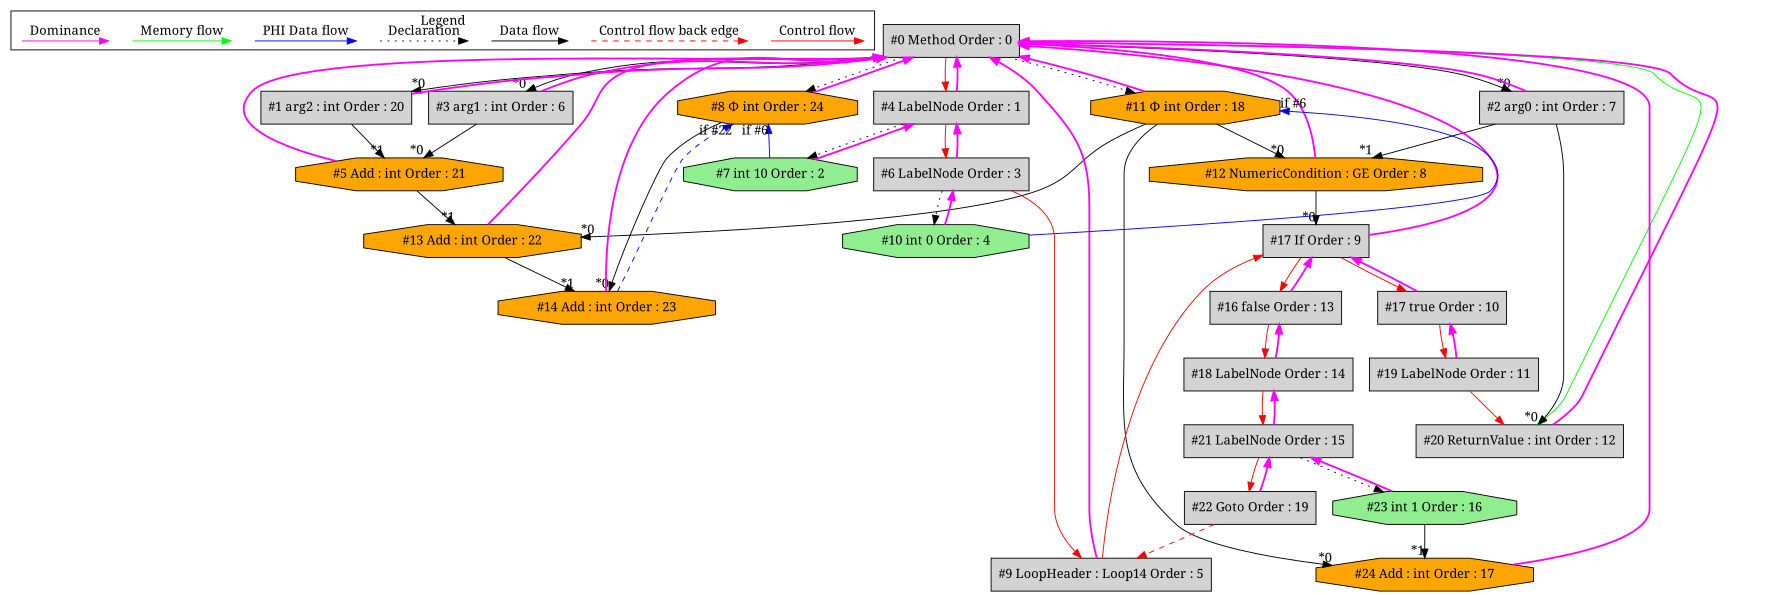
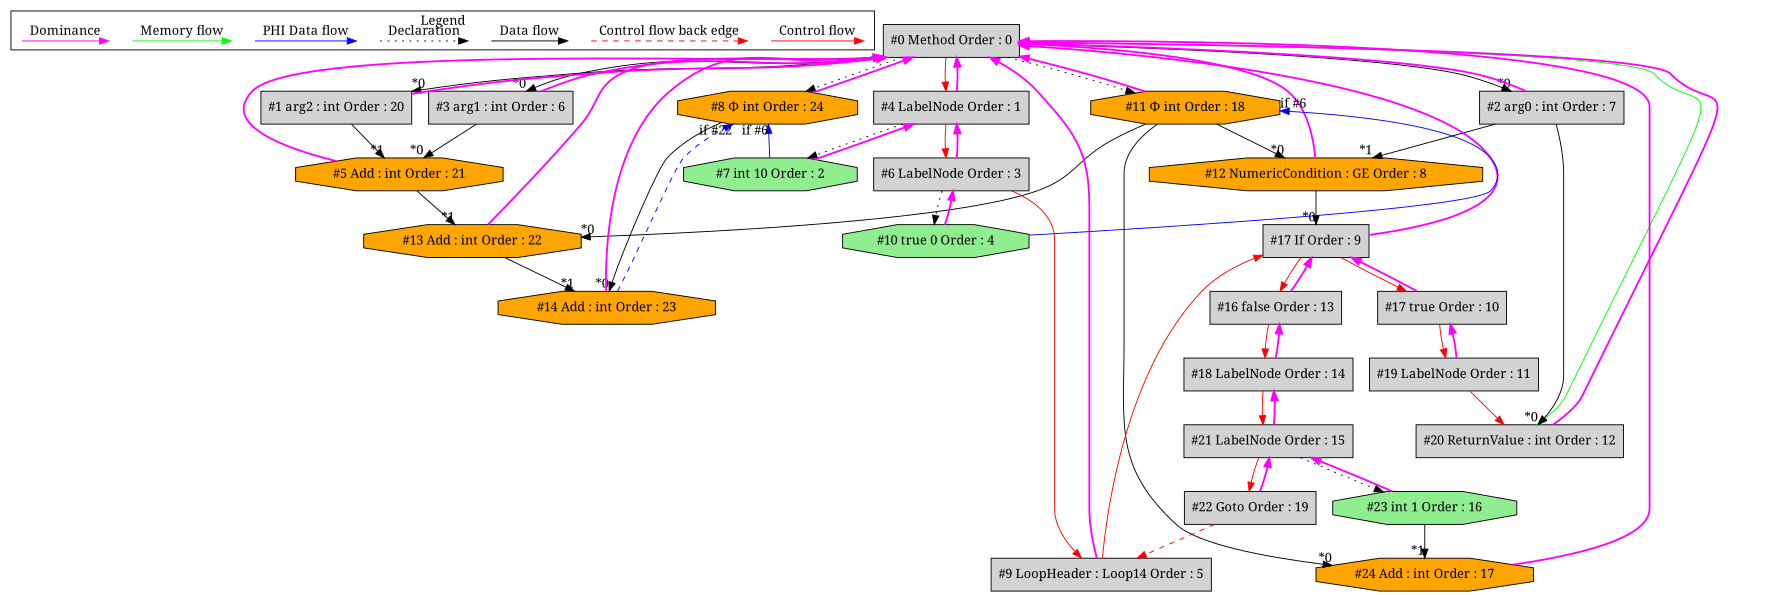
  digraph {
    fontname="Noto Serif"
    ordering=in
    node [fontname="Noto Serif" shape=box style=filled fillcolor=lightgrey]
    edge [color=fuchsia fontname="Noto Serif"]
    c0 [shape=point style=invis fillcolor=""]
    c1 [shape=point style=invis fillcolor=""]
    c2 [shape=point style=invis fillcolor=""]
    c3 [shape=point style=invis fillcolor=""]
    d0 [shape=point style=invis fillcolor=""]
    d1 [shape=point style=invis fillcolor=""]
    d2 [shape=point style=invis fillcolor=""]
    d3 [shape=point style=invis fillcolor=""]
    d4 [shape=point style=invis fillcolor=""]
    d5 [shape=point style=invis fillcolor=""]
    d6 [shape=point style=invis fillcolor=""]
    d7 [shape=point style=invis fillcolor=""]
    d8 [shape=point style=invis fillcolor=""]
    d9 [shape=point style=invis fillcolor=""]
    n15 [label="#0 Method Order : 0"]
    n16 [label="#1 arg2 : int Order : 20"]
    n17 [label="#2 arg0 : int Order : 7"]
    n18 [label="#3 arg1 : int Order : 6"]
    n19 [label="#4 LabelNode Order : 1"]
    n20 [fillcolor=orange label="#8 Φ int Order : 24" shape=octagon]
    n21 [fillcolor=orange label="#11 Φ int Order : 18" shape=octagon]
    n22 [label="#20 ReturnValue : int Order : 12"]
    n23 [fillcolor=orange label="#5 Add : int Order : 21" shape=octagon]
    n24 [fillcolor=orange label="#12 NumericCondition : GE Order : 8" shape=octagon]
    n25 [label="#6 LabelNode Order : 3"]
    n26 [fillcolor=lightgreen label="#7 int 10 Order : 2" shape=octagon]
    n27 [fillcolor=orange label="#14 Add : int Order : 23" shape=octagon]
    n28 [fillcolor=orange label="#13 Add : int Order : 22" shape=octagon]
    n29 [fillcolor=orange label="#24 Add : int Order : 17" shape=octagon]
    n30 [label="#17 If Order : 9"]
    n31 [label="#9 LoopHeader : Loop14 Order : 5"]
-   n32 [fillcolor=lightgreen label="#10 int 0 Order : 4" shape=octagon]
+   n32 [fillcolor=lightgreen label="#10 true 0 Order : 4" shape=octagon]
    n33 [label="#16 false Order : 13"]
    n34 [label="#17 true Order : 10"]
    n35 [label="#22 Goto Order : 19"]
    n36 [label="#21 LabelNode Order : 15"]
    n37 [label="#18 LabelNode Order : 14"]
    n38 [fillcolor=lightgreen label="#23 int 1 Order : 16" shape=octagon]
    n39 [label="#19 LabelNode Order : 11"]
    subgraph cluster_1 {
      label=Legend
      subgraph sub_2 {
        label=Legend
        rank=same
        c0
        c1
        c2
        c3
        d0
        d1
        d2
        d3
        d4
        d5
        d6
        d7
        d8
        d9
      }
    }
    c0 -> c1 [color=red label="Control flow" style=solid]
    c2 -> c3 [color=red label="Control flow back edge" style=dashed]
    d0 -> d1 [label="Data flow" color=""]
    d2 -> d3 [label=Declaration style=dotted color=""]
    d4 -> d5 [color=blue label="PHI Data flow"]
    d6 -> d7 [color=green label="Memory flow"]
    d8 -> d9 [label=Dominance style=solid]
    n15 -> n16 [headlabel="*0" labeldistance=2 color=""]
    n15 -> n17 [headlabel="*0" labeldistance=2 color=""]
    n15 -> n18 [headlabel="*0" labeldistance=2 color=""]
    n15 -> n19 [color=red fontcolor=red labeldistance=2]
    n15 -> n20 [style=dotted color=""]
    n15 -> n21 [style=dotted color=""]
    n15 -> n22 [color=green constraint=false labeldistance=2]
    n16 -> n15 [dir=forward penwidth=2]
    n16 -> n23 [headlabel="*1" labeldistance=2 color=""]
    n17 -> n15 [dir=forward penwidth=2]
    n17 -> n22 [headlabel="*0" labeldistance=2 color=""]
    n17 -> n24 [headlabel="*1" labeldistance=2 color=""]
    n18 -> n15 [dir=forward penwidth=2]
    n18 -> n23 [headlabel="*0" labeldistance=2 color=""]
    n19 -> n15 [dir=forward penwidth=2]
    n19 -> n25 [color=red fontcolor=red labeldistance=2]
    n19 -> n26 [style=dotted color=""]
    n20 -> n15 [dir=forward penwidth=2]
    n20 -> n27 [headlabel="*0" labeldistance=2 color=""]
    n21 -> n15 [dir=forward penwidth=2]
    n21 -> n24 [headlabel="*0" labeldistance=2 color=""]
    n21 -> n28 [headlabel="*0" labeldistance=2 color=""]
    n21 -> n29 [headlabel="*0" labeldistance=2 color=""]
    n22 -> n15 [dir=forward penwidth=2]
    n23 -> n15 [dir=forward penwidth=2]
    n23 -> n28 [headlabel="*1" labeldistance=2 color=""]
    n24 -> n15 [dir=forward penwidth=2]
    n24 -> n30 [headlabel="*0" labeldistance=2 color=""]
    n25 -> n19 [dir=forward penwidth=2]
    n25 -> n31 [color=red fontcolor=red labeldistance=2]
    n25 -> n32 [style=dotted color=""]
    n26 -> n19 [dir=forward penwidth=2]
    n26 -> n20 [color=blue constraint=false headlabel="if #6" labeldistance=2]
    n27 -> n15 [dir=forward penwidth=2]
    n27 -> n20 [color=blue constraint=false headlabel="if #22" labeldistance=2 style=dashed]
    n28 -> n15 [dir=forward penwidth=2]
    n28 -> n27 [headlabel="*1" labeldistance=2 color=""]
    n29 -> n15 [dir=forward penwidth=2]
    n30 -> n15 [dir=forward penwidth=2]
    n30 -> n33 [color=red fontcolor=red labeldistance=2]
    n30 -> n34 [color=red fontcolor=red labeldistance=2]
    n31 -> n15 [dir=forward penwidth=2]
    n31 -> n30 [color=red fontcolor=red labeldistance=2]
    n32 -> n21 [color=blue constraint=false headlabel="if #6" labeldistance=2]
    n32 -> n25 [dir=forward penwidth=2]
    n33 -> n30 [dir=forward penwidth=2]
    n33 -> n37 [color=red fontcolor=red labeldistance=2]
    n34 -> n30 [dir=forward penwidth=2]
    n34 -> n39 [color=red fontcolor=red labeldistance=2]
    n35 -> n31 [color=red fontcolor=red labeldistance=2 style=dashed]
    n35 -> n36 [dir=forward penwidth=2]
    n36 -> n35 [color=red fontcolor=red labeldistance=2]
    n36 -> n37 [dir=forward penwidth=2]
    n36 -> n38 [style=dotted color=""]
    n37 -> n33 [dir=forward penwidth=2]
    n37 -> n36 [color=red fontcolor=red labeldistance=2]
    n38 -> n29 [headlabel="*1" labeldistance=2 color=""]
    n38 -> n36 [dir=forward penwidth=2]
    n39 -> n22 [color=red fontcolor=red labeldistance=2]
    n39 -> n34 [dir=forward penwidth=2]
  }
